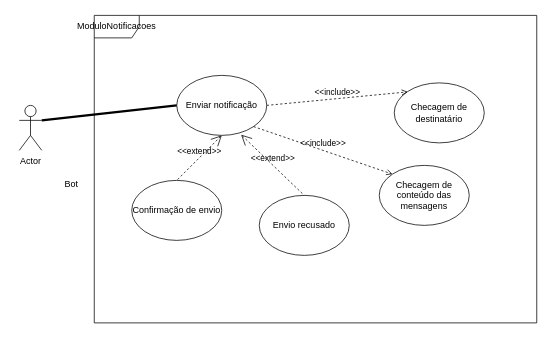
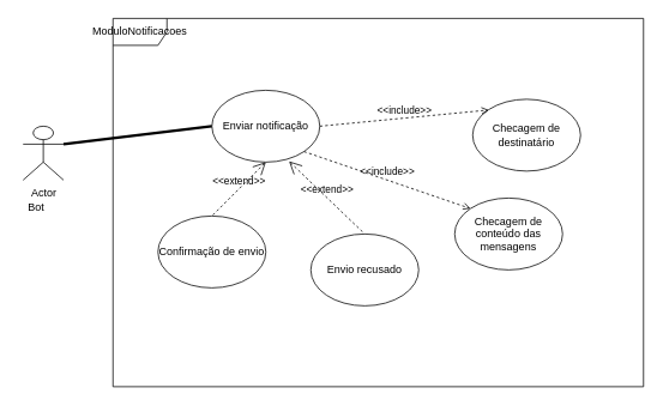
  <mxCell id="0" />
  <mxCell id="1" parent="0" />
- <mxCell id="2" value="Actor" style="shape=umlActor;verticalLabelPosition=bottom;verticalAlign=top;html=1;outlineConnect=0;" parent="1" vertex="1"><mxGeometry x="25" y="140" width="30" height="60" as="geometry" /></mxCell>
+ <mxCell id="2" value="Actor" style="shape=umlActor;verticalLabelPosition=bottom;verticalAlign=top;html=1;outlineConnect=0;" parent="1" vertex="1"><mxGeometry x="25" y="140" width="45" height="60" as="geometry" /></mxCell>
  <mxCell id="3" value="Enviar notificação" style="ellipse;whiteSpace=wrap;html=1;" parent="1" vertex="1"><mxGeometry x="235" y="100" width="120" height="80" as="geometry" /></mxCell>
  <mxCell id="4" value="Checagem de destinatário" style="ellipse;whiteSpace=wrap;html=1;" parent="1" vertex="1"><mxGeometry x="525" y="110" width="120" height="80" as="geometry" /></mxCell>
  <mxCell id="5" value="Checagem de conteúdo das mensagens" style="ellipse;whiteSpace=wrap;html=1;" parent="1" vertex="1"><mxGeometry x="505" y="220" width="120" height="80" as="geometry" /></mxCell>
- <mxCell id="6" value="Bot" style="text;html=1;strokeColor=none;fillColor=none;align=center;verticalAlign=middle;whiteSpace=wrap;rounded=0;" parent="1" vertex="1"><mxGeometry x="75" y="235" width="40" height="20" as="geometry" /></mxCell>
+ <mxCell id="6" value="Bot" style="text;html=1;strokeColor=none;fillColor=none;align=center;verticalAlign=middle;whiteSpace=wrap;rounded=0;" parent="1" vertex="1"><mxGeometry x="20" y="220" width="40" height="20" as="geometry" /></mxCell>
  <mxCell id="7" value="" style="endArrow=none;startArrow=none;endFill=0;startFill=0;endSize=8;html=1;verticalAlign=bottom;labelBackgroundColor=none;strokeWidth=3;entryX=0;entryY=0.5;entryDx=0;entryDy=0;exitX=1;exitY=0.333;exitDx=0;exitDy=0;exitPerimeter=0;" parent="1" source="2" target="3" edge="1"><mxGeometry width="160" relative="1" as="geometry"><mxPoint x="55" y="159.5" as="sourcePoint" /><mxPoint x="215" y="159.5" as="targetPoint" /></mxGeometry></mxCell>
  <mxCell id="8" value="&amp;lt;&amp;lt;include&amp;gt;&amp;gt;" style="html=1;verticalAlign=bottom;labelBackgroundColor=none;endArrow=open;endFill=0;dashed=1;exitX=1;exitY=0.5;exitDx=0;exitDy=0;" parent="1" source="3" edge="1"><mxGeometry width="160" relative="1" as="geometry"><mxPoint x="475" y="100" as="sourcePoint" /><mxPoint x="543" y="122" as="targetPoint" /></mxGeometry></mxCell>
  <mxCell id="9" value="&amp;lt;&amp;lt;include&amp;gt;&amp;gt;" style="html=1;verticalAlign=bottom;labelBackgroundColor=none;endArrow=open;endFill=0;dashed=1;exitX=1;exitY=1;exitDx=0;exitDy=0;entryX=0;entryY=0;entryDx=0;entryDy=0;" parent="1" source="3" target="5" edge="1"><mxGeometry width="160" relative="1" as="geometry"><mxPoint x="335" y="120" as="sourcePoint" /><mxPoint x="403" y="142" as="targetPoint" /></mxGeometry></mxCell>
  <mxCell id="10" value="Confirmação de envio" style="ellipse;whiteSpace=wrap;html=1;" vertex="1" parent="1"><mxGeometry x="175" y="240" width="120" height="80" as="geometry" /></mxCell>
  <mxCell id="11" value="&amp;lt;&amp;lt;extend&amp;gt;&amp;gt;" style="edgeStyle=none;html=1;startArrow=open;endArrow=none;startSize=12;verticalAlign=bottom;dashed=1;labelBackgroundColor=none;entryX=0.5;entryY=0;entryDx=0;entryDy=0;exitX=0.5;exitY=1;exitDx=0;exitDy=0;" edge="1" parent="1" source="3" target="10"><mxGeometry width="160" relative="1" as="geometry"><mxPoint x="265" y="150" as="sourcePoint" /><mxPoint x="465" y="290" as="targetPoint" /></mxGeometry></mxCell>
  <mxCell id="12" value="Envio recusado" style="ellipse;whiteSpace=wrap;html=1;" vertex="1" parent="1"><mxGeometry x="345" y="260" width="120" height="80" as="geometry" /></mxCell>
  <mxCell id="13" value="&amp;lt;&amp;lt;extend&amp;gt;&amp;gt;" style="edgeStyle=none;html=1;startArrow=open;endArrow=none;startSize=12;verticalAlign=bottom;dashed=1;labelBackgroundColor=none;entryX=0.5;entryY=0;entryDx=0;entryDy=0;exitX=0.715;exitY=0.989;exitDx=0;exitDy=0;exitPerimeter=0;" edge="1" parent="1" source="3" target="12"><mxGeometry width="160" relative="1" as="geometry"><mxPoint x="307" y="138" as="sourcePoint" /><mxPoint x="245" y="250" as="targetPoint" /></mxGeometry></mxCell>
  <mxCell id="14" value="ModuloNotificacoes" style="shape=umlFrame;whiteSpace=wrap;html=1;" vertex="1" parent="1"><mxGeometry x="125" y="20" width="590" height="410" as="geometry" /></mxCell>
